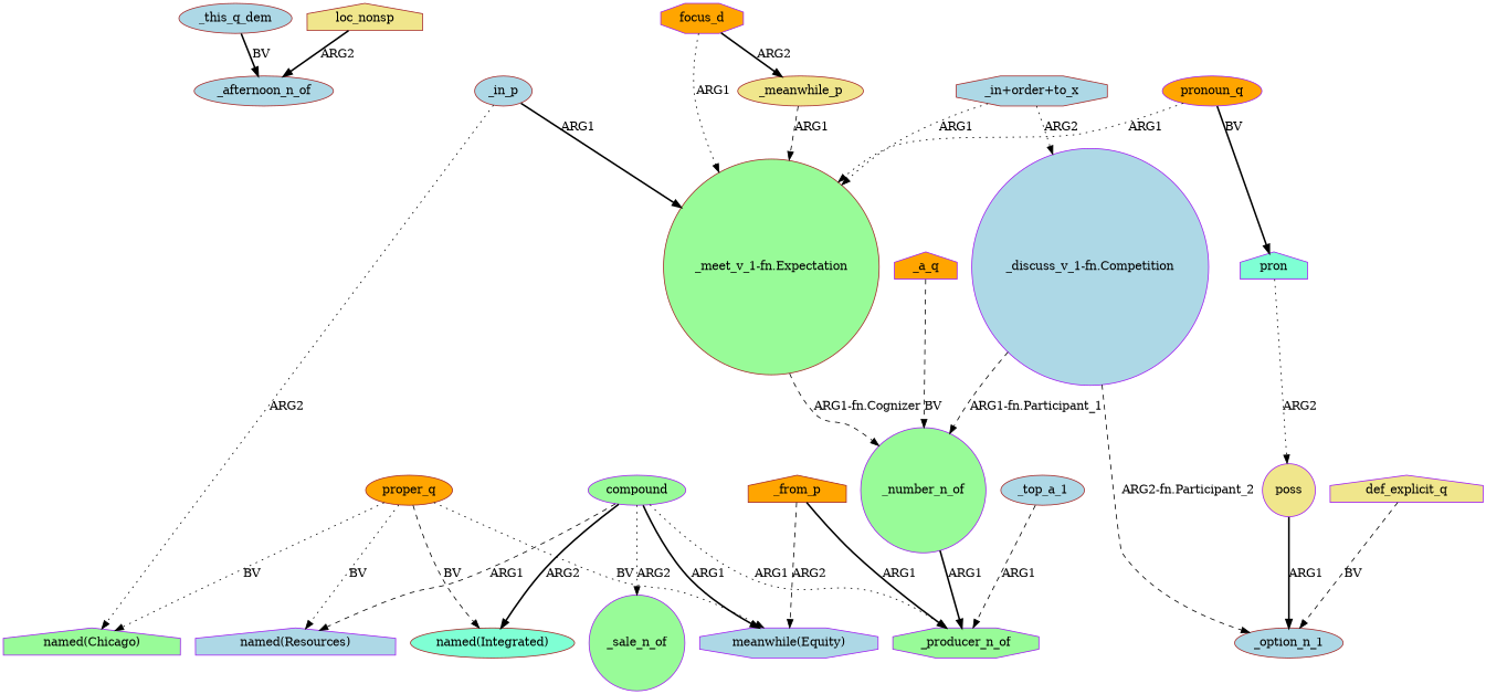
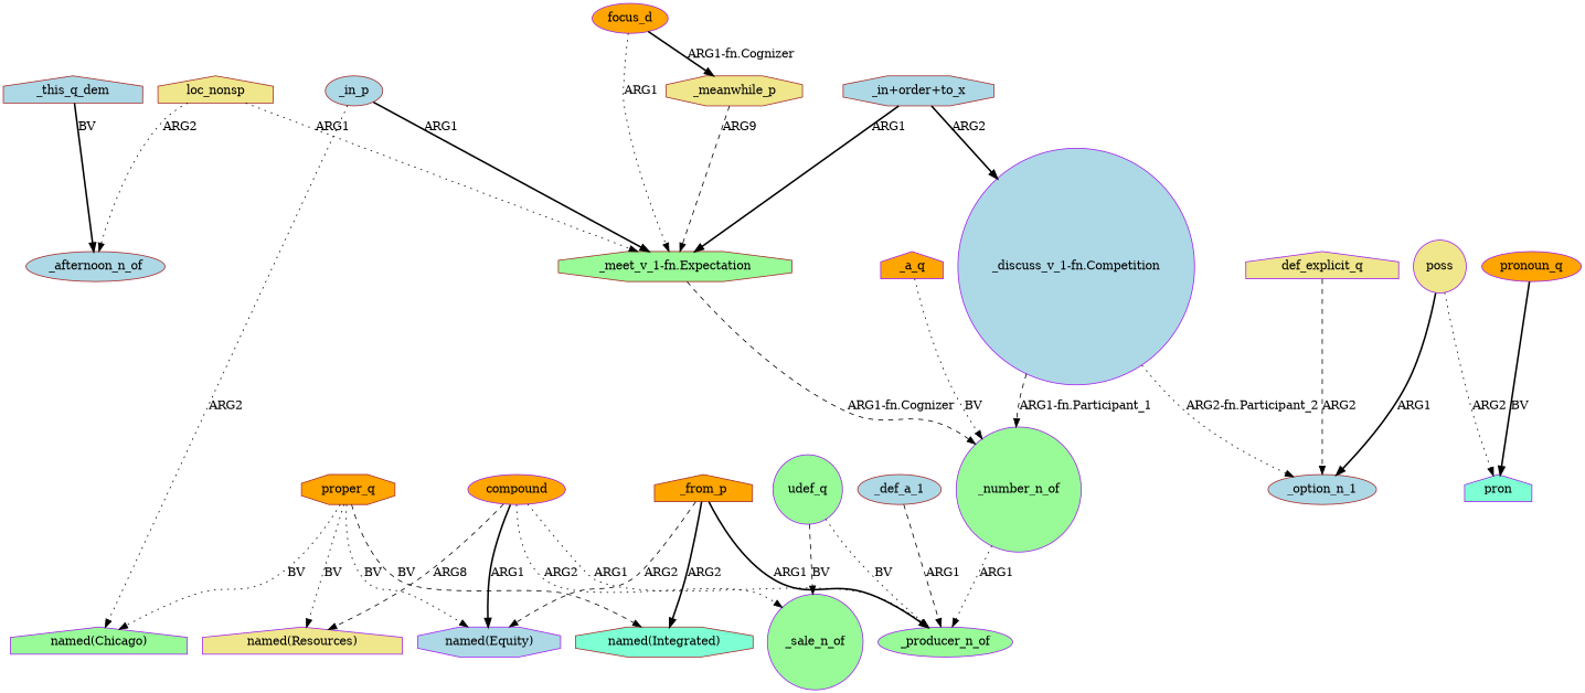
  digraph {
    node [color=purple fillcolor=lightblue shape=ellipse style=filled]
    edge [style=dotted]
-   _this_q_dem [color=brown]
+   _this_q_dem [color=brown shape=house]
    _afternoon_n_of [color=brown]
    _in_p [color=brown]
    "named(Chicago)" [fillcolor=palegreen shape=house]
-   "_meet_v_1-fn.Expectation" [color=brown fillcolor=palegreen shape=circle]
+   "_meet_v_1-fn.Expectation" [color=brown fillcolor=palegreen shape=octagon]
    _number_n_of [fillcolor=palegreen shape=circle]
-   focus_d [fillcolor=orange shape=octagon]
-   _meanwhile_p [color=brown fillcolor=khaki]
-   _producer_n_of [fillcolor=palegreen shape=octagon]
+   focus_d [fillcolor=orange]
+   _meanwhile_p [color=brown fillcolor=khaki shape=octagon]
+   _producer_n_of [fillcolor=palegreen]
    poss [fillcolor=khaki shape=circle]
    _option_n_1 [color=brown]
    pron [fillcolor=aquamarine shape=house]
-   proper_q [color=brown fillcolor=orange]
-   "named(Resources)" [shape=house]
-   "named(Equity)" [shape=octagon label="meanwhile(Equity)"]
-   "named(Integrated)" [color=brown fillcolor=aquamarine]
+   proper_q [color=brown fillcolor=orange shape=octagon]
+   "named(Resources)" [fillcolor=khaki shape=house]
+   "named(Equity)" [shape=octagon]
+   "named(Integrated)" [color=brown fillcolor=aquamarine shape=octagon]
    "_in+order+to_x" [color=brown shape=octagon]
    "_discuss_v_1-fn.Competition" [shape=circle]
    _from_p [color=brown fillcolor=orange shape=house]
    def_explicit_q [fillcolor=khaki shape=house]
-   compound [fillcolor=palegreen]
+   compound [fillcolor=orange]
    _sale_n_of [fillcolor=palegreen shape=circle]
-   _top_a_1 [color=brown]
+   udef_q [fillcolor=palegreen shape=circle]
+   _top_a_1 [color=brown label=_def_a_1]
    pronoun_q [fillcolor=orange]
    loc_nonsp [color=brown fillcolor=khaki shape=house]
    _a_q [fillcolor=orange shape=house]
    _this_q_dem -> _afternoon_n_of [label=BV style=bold]
    _in_p -> "named(Chicago)" [label=ARG2]
    _in_p -> "_meet_v_1-fn.Expectation" [label=ARG1 style=bold]
    "_meet_v_1-fn.Expectation" -> _number_n_of [label="ARG1-fn.Cognizer" style=dashed]
-   _number_n_of -> _producer_n_of [label=ARG1 style=bold]
+   _number_n_of -> _producer_n_of [label=ARG1]
    focus_d -> "_meet_v_1-fn.Expectation" [label=ARG1]
-   focus_d -> _meanwhile_p [label=ARG2 style=bold]
-   _meanwhile_p -> "_meet_v_1-fn.Expectation" [label=ARG1 style=dashed]
+   focus_d -> _meanwhile_p [label="ARG1-fn.Cognizer" style=bold]
+   _meanwhile_p -> "_meet_v_1-fn.Expectation" [label=ARG9 style=dashed]
    poss -> _option_n_1 [label=ARG1 style=bold]
-   pron -> poss [label=ARG2]
+   poss -> pron [label=ARG2]
    proper_q -> "named(Chicago)" [label=BV]
    proper_q -> "named(Resources)" [label=BV]
    proper_q -> "named(Equity)" [label=BV]
    proper_q -> "named(Integrated)" [label=BV style=dashed]
-   "_in+order+to_x" -> "_meet_v_1-fn.Expectation" [label=ARG1]
-   "_in+order+to_x" -> "_discuss_v_1-fn.Competition" [label=ARG2]
+   "_in+order+to_x" -> "_meet_v_1-fn.Expectation" [label=ARG1 style=bold]
+   "_in+order+to_x" -> "_discuss_v_1-fn.Competition" [label=ARG2 style=bold]
    "_discuss_v_1-fn.Competition" -> _number_n_of [label="ARG1-fn.Participant_1" style=dashed]
-   "_discuss_v_1-fn.Competition" -> _option_n_1 [label="ARG2-fn.Participant_2" style=dashed]
+   "_discuss_v_1-fn.Competition" -> _option_n_1 [label="ARG2-fn.Participant_2"]
    _from_p -> _producer_n_of [label=ARG1 style=bold]
    _from_p -> "named(Equity)" [label=ARG2 style=dashed]
-   def_explicit_q -> _option_n_1 [label=BV style=dashed]
+   def_explicit_q -> _option_n_1 [label=ARG2 style=dashed]
    compound -> _producer_n_of [label=ARG1]
-   compound -> "named(Resources)" [label=ARG1 style=dashed]
+   compound -> "named(Resources)" [label=ARG8 style=dashed]
    compound -> "named(Equity)" [label=ARG1 style=bold]
-   compound -> "named(Integrated)" [label=ARG2 style=bold]
+   _from_p -> "named(Integrated)" [label=ARG2 style=bold]
    compound -> _sale_n_of [label=ARG2]
+   udef_q -> _producer_n_of [label=BV]
+   udef_q -> _sale_n_of [label=BV style=dashed]
    _top_a_1 -> _producer_n_of [label=ARG1 style=dashed]
    pronoun_q -> pron [label=BV style=bold]
-   loc_nonsp -> _afternoon_n_of [label=ARG2 style=bold]
-   pronoun_q -> "_meet_v_1-fn.Expectation" [label=ARG1]
-   _a_q -> _number_n_of [label=BV style=dashed]
+   loc_nonsp -> _afternoon_n_of [label=ARG2]
+   loc_nonsp -> "_meet_v_1-fn.Expectation" [label=ARG1]
+   _a_q -> _number_n_of [label=BV]
  }
